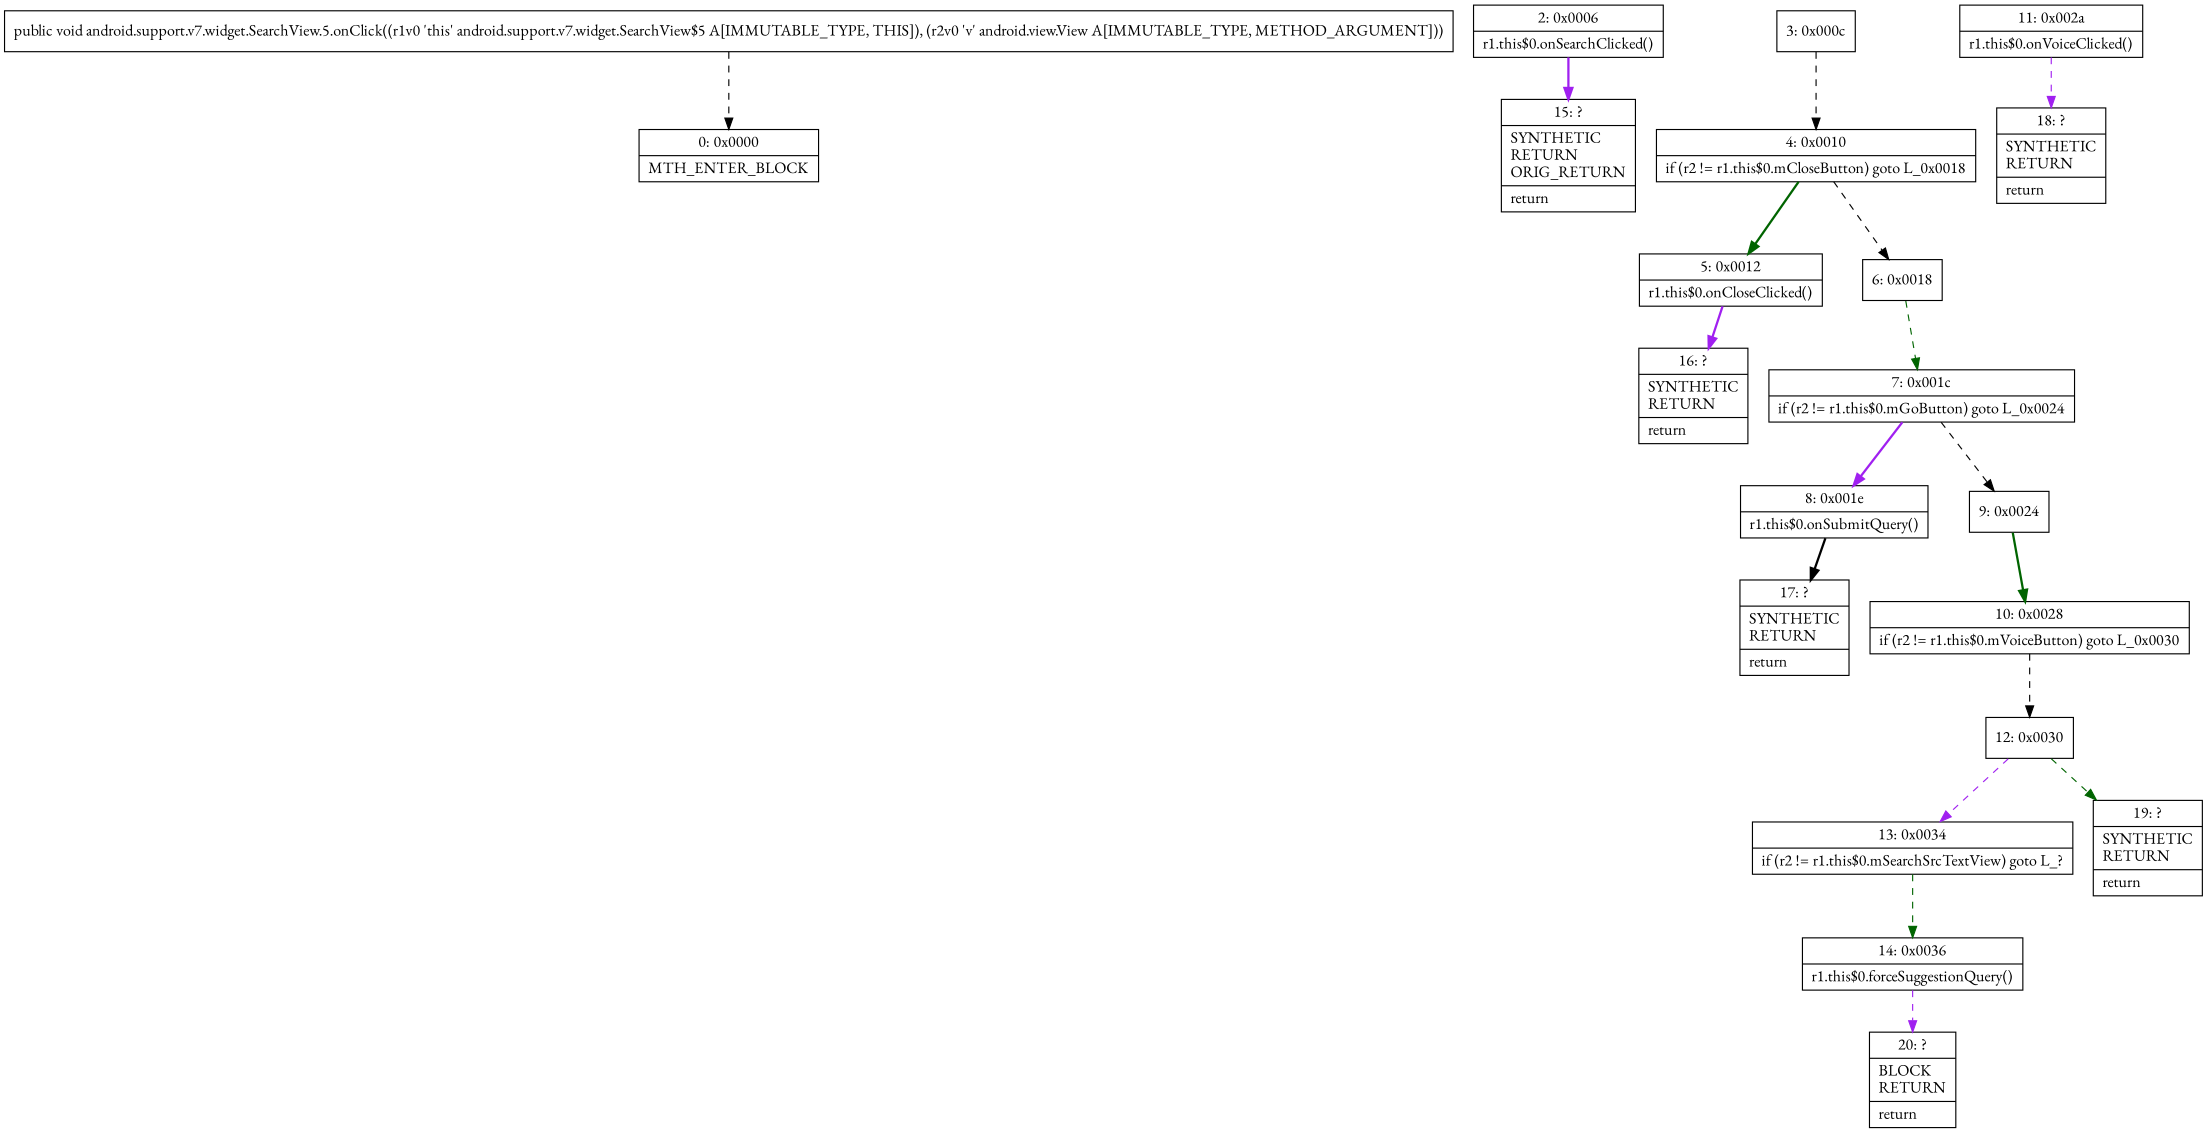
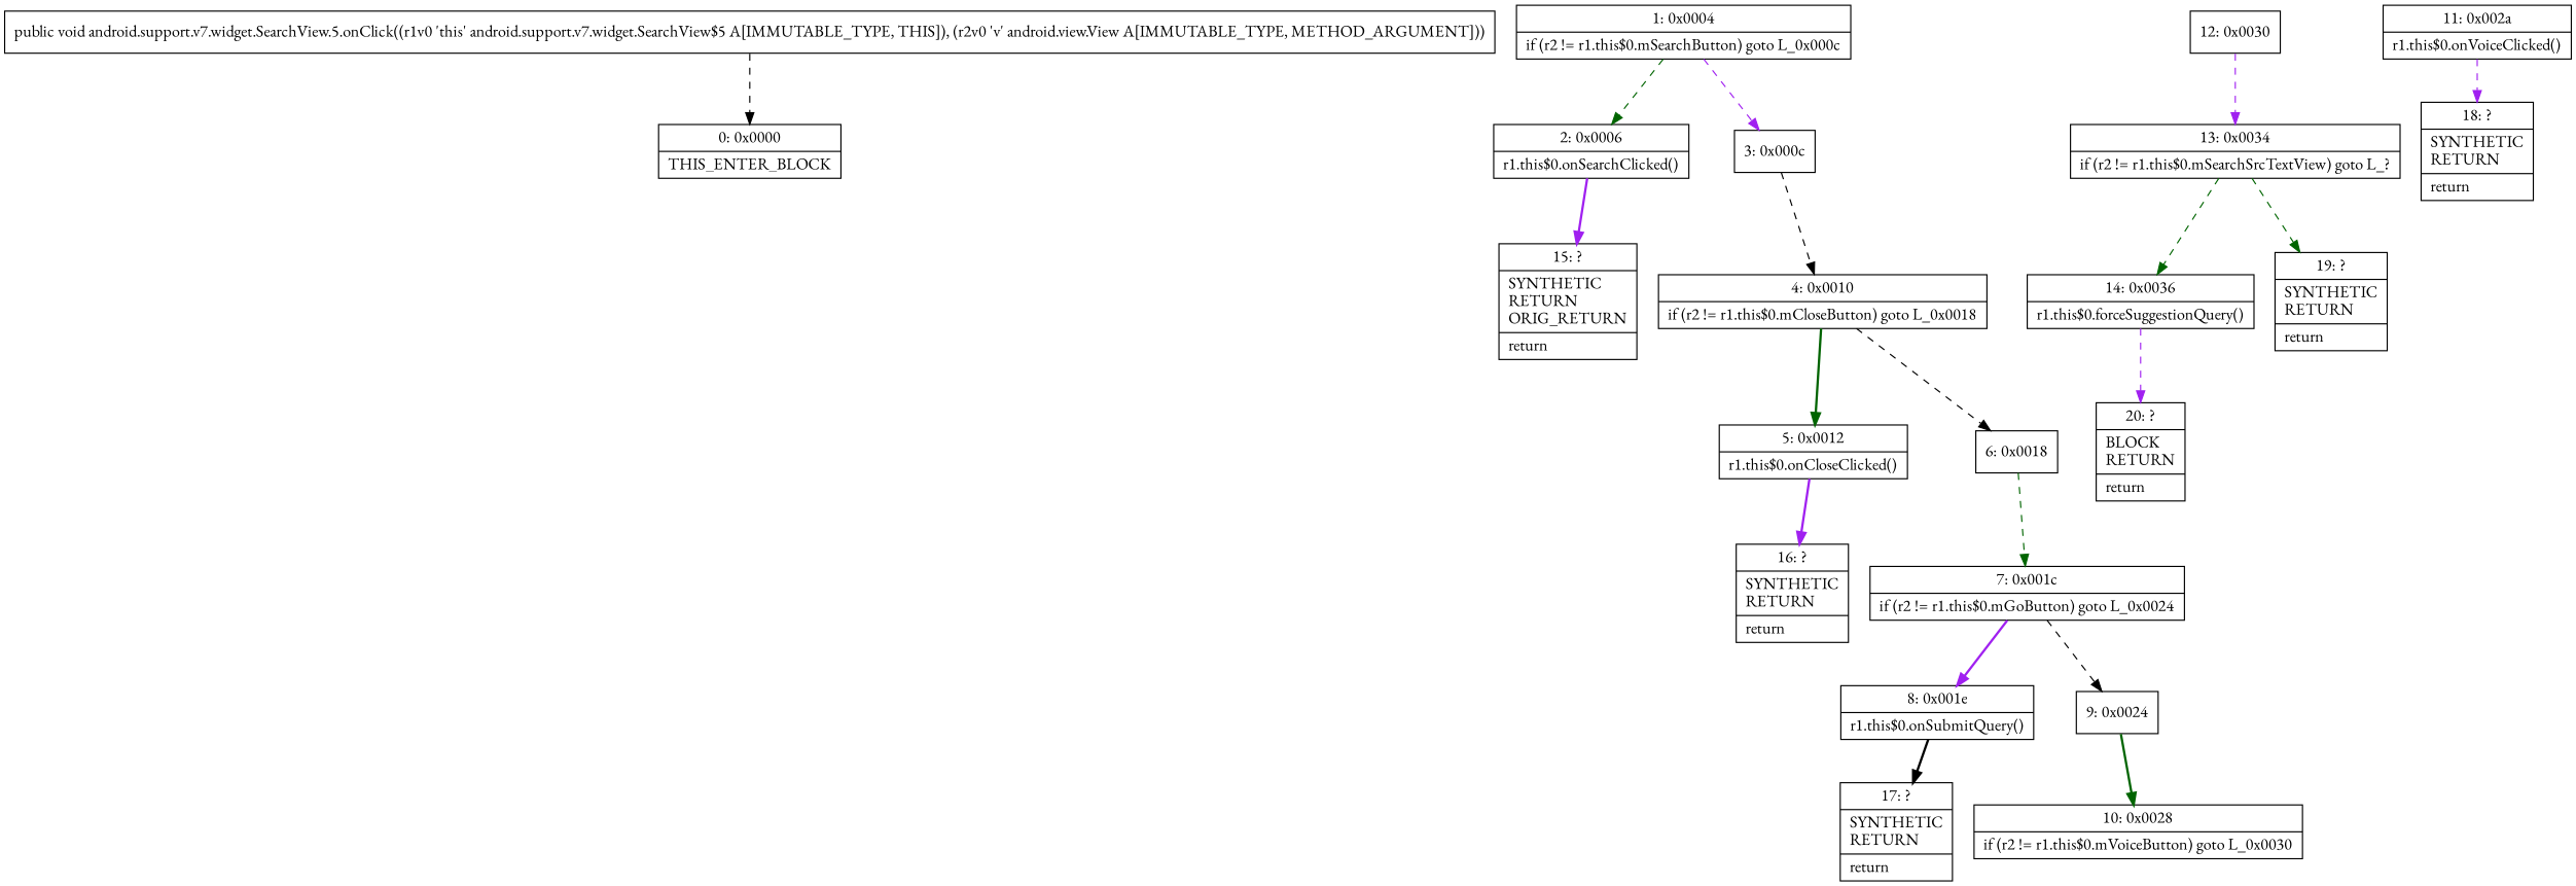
  digraph {
    fontname="EB Garamond"
    node [fontname="EB Garamond" shape=record]
    edge [color=purple fontname="EB Garamond" style=dashed]
-   n1 [label="{0\:\ 0x0000|MTH_ENTER_BLOCK\l}"]
+   n1 [label="{0\:\ 0x0000|THIS_ENTER_BLOCK\l}"]
+   n2 [label="{1\:\ 0x0004|if (r2 != r1.this$0.mSearchButton) goto L_0x000c\l}"]
    n3 [label="{2\:\ 0x0006|r1.this$0.onSearchClicked()\l}"]
    n4 [label="{3\:\ 0x000c}"]
    n5 [label="{15\:\ ?|SYNTHETIC\lRETURN\lORIG_RETURN\l|return\l}"]
    n6 [label="{4\:\ 0x0010|if (r2 != r1.this$0.mCloseButton) goto L_0x0018\l}"]
    n7 [label="{5\:\ 0x0012|r1.this$0.onCloseClicked()\l}"]
    n8 [label="{6\:\ 0x0018}"]
    n9 [label="{16\:\ ?|SYNTHETIC\lRETURN\l|return\l}"]
    n10 [label="{7\:\ 0x001c|if (r2 != r1.this$0.mGoButton) goto L_0x0024\l}"]
    n11 [label="{8\:\ 0x001e|r1.this$0.onSubmitQuery()\l}"]
    n12 [label="{9\:\ 0x0024}"]
    n13 [label="{17\:\ ?|SYNTHETIC\lRETURN\l|return\l}"]
    n14 [label="{10\:\ 0x0028|if (r2 != r1.this$0.mVoiceButton) goto L_0x0030\l}"]
    n15 [label="{12\:\ 0x0030}"]
    n16 [label="{11\:\ 0x002a|r1.this$0.onVoiceClicked()\l}"]
    n17 [label="{18\:\ ?|SYNTHETIC\lRETURN\l|return\l}"]
    n18 [label="{13\:\ 0x0034|if (r2 != r1.this$0.mSearchSrcTextView) goto L_?\l}"]
    n19 [label="{14\:\ 0x0036|r1.this$0.forceSuggestionQuery()\l}"]
    n20 [label="{19\:\ ?|SYNTHETIC\lRETURN\l|return\l}"]
    n21 [label="{20\:\ ?|BLOCK\lRETURN\l|return\l}"]
    n22 [label="{public void android.support.v7.widget.SearchView.5.onClick((r1v0 'this' android.support.v7.widget.SearchView$5 A[IMMUTABLE_TYPE, THIS]), (r2v0 'v' android.view.View A[IMMUTABLE_TYPE, METHOD_ARGUMENT])) }"]
+   n2 -> n3 [color=darkgreen]
+   n2 -> n4
    n3 -> n5 [style=bold]
    n4 -> n6 [color=black]
    n6 -> n7 [color=darkgreen style=bold]
    n6 -> n8 [color=black]
    n7 -> n9 [style=bold]
    n8 -> n10 [color=darkgreen]
    n10 -> n11 [style=bold]
    n10 -> n12 [color=black]
    n11 -> n13 [color=black style=bold]
    n12 -> n14 [color=darkgreen style=bold]
-   n14 -> n15 [color=black]
    n15 -> n18
    n16 -> n17
    n18 -> n19 [color=darkgreen]
-   n15 -> n20 [color=darkgreen]
+   n18 -> n20 [color=darkgreen]
    n19 -> n21
    n22 -> n1 [color=black]
  }
